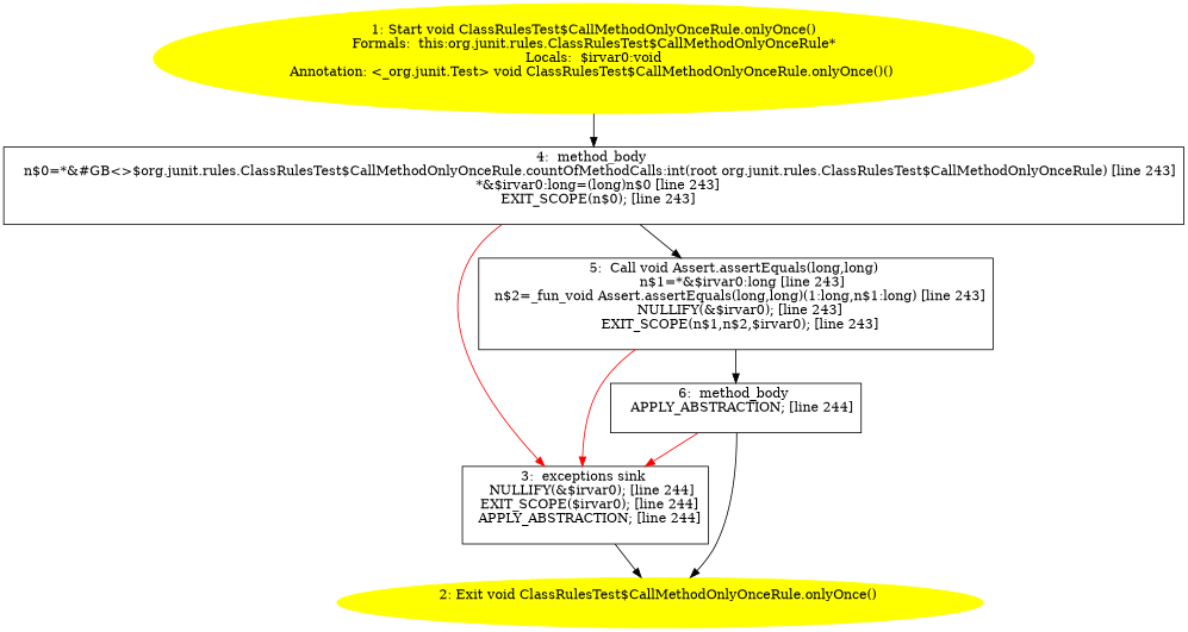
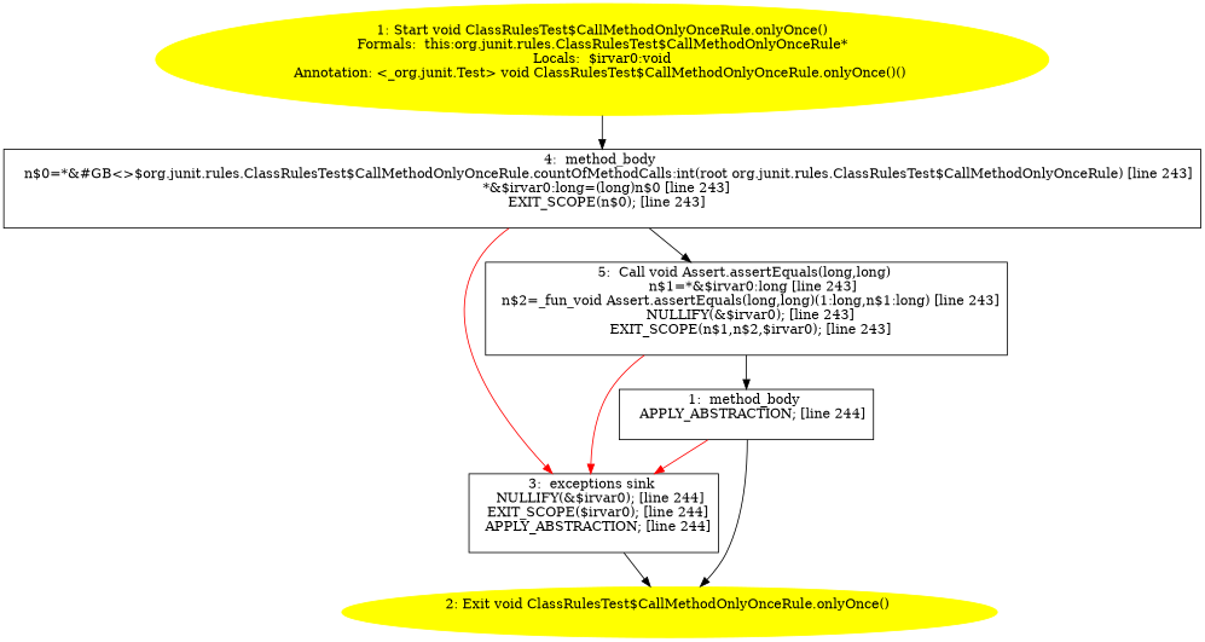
  digraph {
    node [shape=box]
    n1 [color=yellow label="1: Start void ClassRulesTest$CallMethodOnlyOnceRule.onlyOnce()\nFormals:  this:org.junit.rules.ClassRulesTest$CallMethodOnlyOnceRule*\nLocals:  $irvar0:void\nAnnotation: <_org.junit.Test> void ClassRulesTest$CallMethodOnlyOnceRule.onlyOnce()() \n  " style=filled shape=""]
    n2 [label="4:  method_body \n   n$0=*&#GB<>$org.junit.rules.ClassRulesTest$CallMethodOnlyOnceRule.countOfMethodCalls:int(root org.junit.rules.ClassRulesTest$CallMethodOnlyOnceRule) [line 243]\n  *&$irvar0:long=(long)n$0 [line 243]\n  EXIT_SCOPE(n$0); [line 243]\n "]
    n3 [label="3:  exceptions sink \n   NULLIFY(&$irvar0); [line 244]\n  EXIT_SCOPE($irvar0); [line 244]\n  APPLY_ABSTRACTION; [line 244]\n "]
    n4 [label="5:  Call void Assert.assertEquals(long,long) \n   n$1=*&$irvar0:long [line 243]\n  n$2=_fun_void Assert.assertEquals(long,long)(1:long,n$1:long) [line 243]\n  NULLIFY(&$irvar0); [line 243]\n  EXIT_SCOPE(n$1,n$2,$irvar0); [line 243]\n "]
    n5 [color=yellow label="2: Exit void ClassRulesTest$CallMethodOnlyOnceRule.onlyOnce() \n  " style=filled shape=""]
-   n6 [label="6:  method_body \n   APPLY_ABSTRACTION; [line 244]\n "]
+   n6 [label="1:  method_body \n   APPLY_ABSTRACTION; [line 244]\n "]
    n1 -> n2
    n2 -> n3 [color=red]
    n2 -> n4
    n3 -> n5
    n4 -> n3 [color=red]
    n4 -> n6
    n6 -> n3 [color=red]
    n6 -> n5
  }
